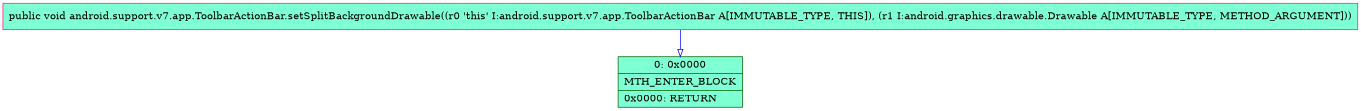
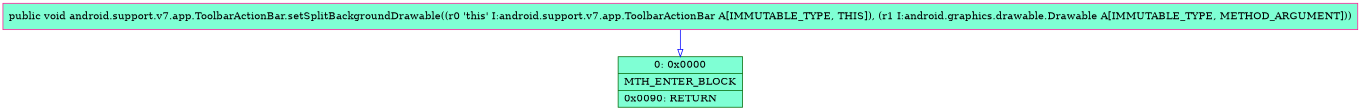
  digraph {
    node [shape=record style=filled fillcolor=aquamarine]
-   n1 [label="{0\:\ 0x0000|MTH_ENTER_BLOCK\l|0x0000: RETURN   \l}" color=darkgreen]
+   n1 [label="{0\:\ 0x0000|MTH_ENTER_BLOCK\l|0x0090: RETURN   \l}" color=darkgreen]
    n2 [label="{public void android.support.v7.app.ToolbarActionBar.setSplitBackgroundDrawable((r0 'this' I:android.support.v7.app.ToolbarActionBar A[IMMUTABLE_TYPE, THIS]), (r1 I:android.graphics.drawable.Drawable A[IMMUTABLE_TYPE, METHOD_ARGUMENT])) }" color=deeppink]
    n2 -> n1 [color=blue arrowhead=onormal]
  }
